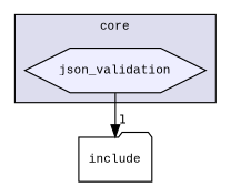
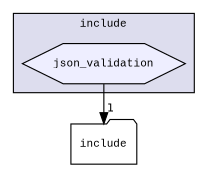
  digraph {
    compound=true
    fontname="Liberation Mono"
    node [fontname="Liberation Mono" fontsize=10]
    n1 [fillcolor="#eeeeff" label=json_validation pencolor=black shape=hexagon style=filled]
    n2 [label=include shape=folder]
    subgraph cluster_1 {
      bgcolor="#ddddee"
      fontsize=10
-     label=core
+     label=include
      pencolor=black
      n1
    }
    n1 -> n2 [headlabel=1 labeldistance=1.5 labelfontname=Helvetica labelfontsize=10 fontname="Liberation Mono"]
  }
